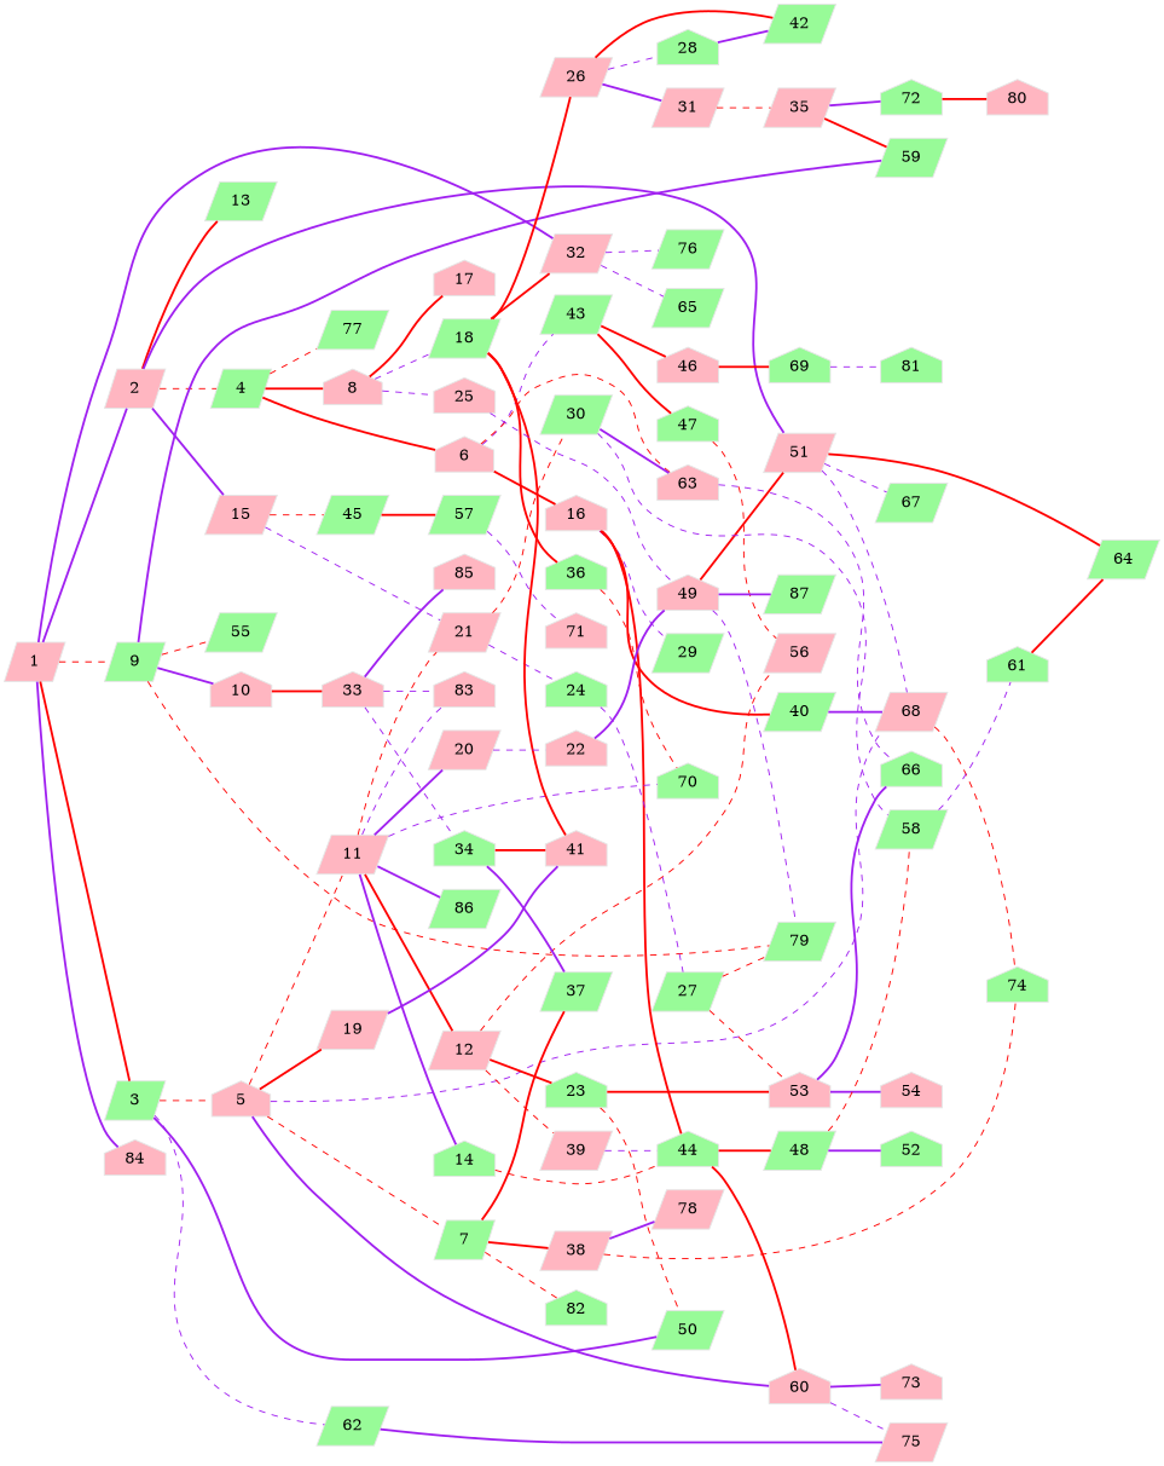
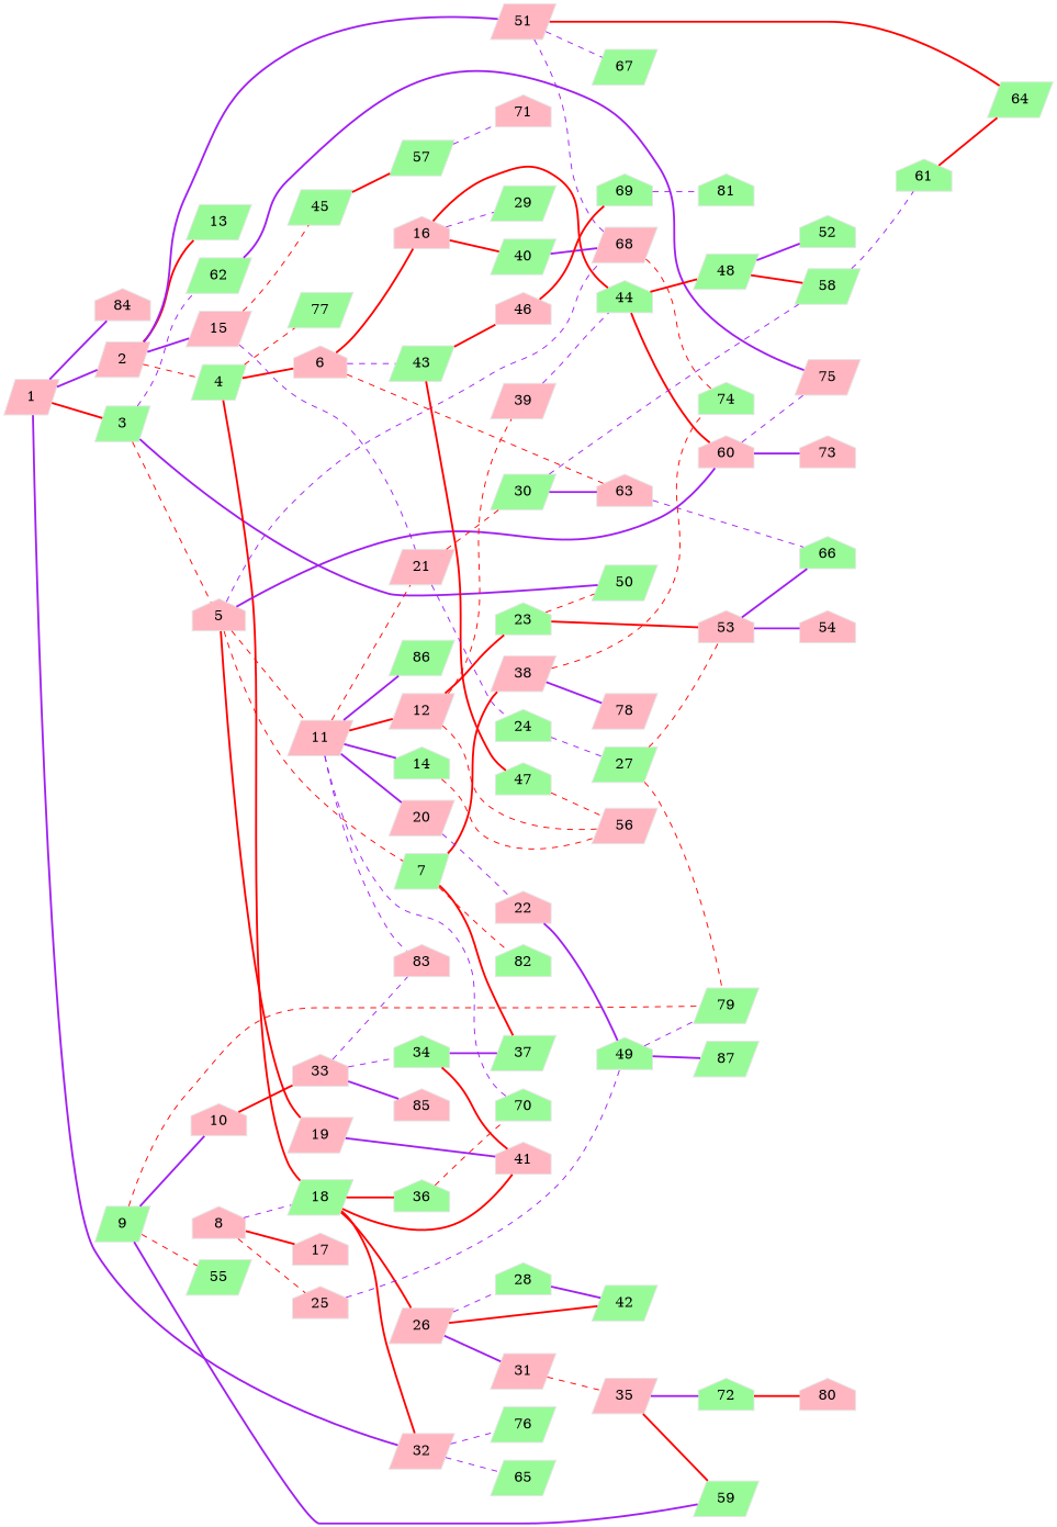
  graph {
    rankdir=LR
    node [color=gray90 fillcolor=palegreen shape=parallelogram style=filled]
    edge [color=red style=bold]
    1 [fillcolor=lightpink]
    2 [fillcolor=lightpink]
    3
    9
    32 [fillcolor=lightpink]
    84 [fillcolor=lightpink shape=house]
    4
    13
    15 [fillcolor=lightpink]
    51 [fillcolor=lightpink]
    5 [fillcolor=lightpink shape=house]
    50
    62
    10 [fillcolor=lightpink shape=house]
    55
    59
    79
    65
    76
    6 [fillcolor=lightpink shape=house]
    8 [fillcolor=lightpink shape=house]
    77
    16 [fillcolor=lightpink shape=house]
    43
    63 [fillcolor=lightpink shape=house]
    21 [fillcolor=lightpink]
    45
    68 [fillcolor=lightpink]
    64
    67
    7
    11 [fillcolor=lightpink]
    19 [fillcolor=lightpink]
    60 [fillcolor=lightpink shape=house]
    75 [fillcolor=lightpink]
    17 [fillcolor=lightpink shape=house]
    18
    25 [fillcolor=lightpink shape=house]
    82 [shape=house]
    37
    38 [fillcolor=lightpink]
    12 [fillcolor=lightpink]
    14 [shape=house]
    20 [fillcolor=lightpink]
    70 [shape=house]
    83 [fillcolor=lightpink shape=house]
    86
    41 [fillcolor=lightpink shape=house]
    73 [fillcolor=lightpink shape=house]
    74 [shape=house]
    29
    40
    44 [shape=house]
    46 [fillcolor=lightpink shape=house]
    47 [shape=house]
    66 [shape=house]
    78 [fillcolor=lightpink]
    26 [fillcolor=lightpink]
    36 [shape=house]
-   49 [fillcolor=lightpink shape=house]
+   49 [shape=house]
    33 [fillcolor=lightpink shape=house]
    34 [shape=house]
    85 [fillcolor=lightpink shape=house]
    23 [shape=house]
    39 [fillcolor=lightpink]
    56 [fillcolor=lightpink]
    22 [fillcolor=lightpink shape=house]
    24 [shape=house]
    30
    53 [fillcolor=lightpink shape=house]
    57
    48
    28 [shape=house]
    31 [fillcolor=lightpink]
    42
    27
    58
    87
    54 [fillcolor=lightpink shape=house]
    35 [fillcolor=lightpink]
    61 [shape=house]
    72 [shape=house]
    80 [fillcolor=lightpink shape=house]
    69 [shape=house]
    52 [shape=house]
    71 [fillcolor=lightpink shape=house]
    81 [shape=house]
    1 -- 2 [color=purple]
    1 -- 3
-   1 -- 9 [style=dashed]
    1 -- 32 [color=purple]
    1 -- 84 [color=purple]
    2 -- 4 [style=dashed]
    2 -- 13
    2 -- 15 [color=purple]
    2 -- 51 [color=purple]
    3 -- 5 [style=dashed]
    3 -- 50 [color=purple]
    3 -- 62 [color=purple style=dashed]
    9 -- 10 [color=purple]
    9 -- 55 [style=dashed]
    9 -- 59 [color=purple]
    9 -- 79 [style=dashed]
    32 -- 65 [color=purple style=dashed]
    32 -- 76 [color=purple style=dashed]
    4 -- 6
-   4 -- 8
+   4 -- 18
    4 -- 77 [style=dashed]
    15 -- 21 [color=purple style=dashed]
    15 -- 45 [style=dashed]
    51 -- 68 [color=purple style=dashed]
    51 -- 64
    51 -- 67 [color=purple style=dashed]
    5 -- 68 [color=purple style=dashed]
    5 -- 7 [style=dashed]
    5 -- 11 [style=dashed]
    5 -- 19
    5 -- 60 [color=purple]
    62 -- 75 [color=purple]
    10 -- 33
    6 -- 16
    6 -- 43 [color=purple style=dashed]
    6 -- 63 [style=dashed]
    8 -- 17
    8 -- 18 [color=purple style=dashed]
-   8 -- 25 [color=purple style=dashed]
+   8 -- 25 [style=dashed]
    16 -- 29 [color=purple style=dashed]
    16 -- 40
    16 -- 44
    43 -- 46
    43 -- 47
    63 -- 66 [color=purple style=dashed]
    21 -- 24 [color=purple style=dashed]
    21 -- 30 [style=dashed]
    45 -- 57
    68 -- 74 [style=dashed]
    7 -- 82 [style=dashed]
    7 -- 37
    7 -- 38
    11 -- 21 [style=dashed]
    11 -- 12
    11 -- 14 [color=purple]
    11 -- 20 [color=purple]
    11 -- 70 [color=purple style=dashed]
    11 -- 83 [color=purple style=dashed]
    11 -- 86 [color=purple]
    19 -- 41 [color=purple]
    60 -- 75 [color=purple style=dashed]
    60 -- 73 [color=purple]
    18 -- 32
    18 -- 41
    18 -- 26
    18 -- 36
    25 -- 49 [color=purple style=dashed]
    38 -- 74 [style=dashed]
    38 -- 78 [color=purple]
    12 -- 23
    12 -- 39 [style=dashed]
    12 -- 56 [style=dashed]
-   14 -- 44 [style=dashed]
+   14 -- 56 [style=dashed]
    20 -- 22 [color=purple style=dashed]
    40 -- 68 [color=purple]
    44 -- 60
    44 -- 48
    46 -- 69
    47 -- 56 [style=dashed]
    26 -- 28 [color=purple style=dashed]
    26 -- 31 [color=purple]
    26 -- 42
    36 -- 70 [style=dashed]
-   49 -- 51
    49 -- 79 [color=purple style=dashed]
    49 -- 87 [color=purple]
    33 -- 83 [color=purple style=dashed]
    33 -- 34 [color=purple style=dashed]
    33 -- 85 [color=purple]
    34 -- 37 [color=purple]
    34 -- 41
    23 -- 50 [style=dashed]
    23 -- 53
    39 -- 44 [color=purple style=dashed]
    22 -- 49 [color=purple]
    24 -- 27 [color=purple style=dashed]
    30 -- 63 [color=purple]
    30 -- 58 [color=purple style=dashed]
    53 -- 66 [color=purple]
    53 -- 54 [color=purple]
    57 -- 71 [color=purple style=dashed]
-   48 -- 58 [style=dashed]
+   48 -- 58
    48 -- 52 [color=purple]
    28 -- 42 [color=purple]
    31 -- 35 [style=dashed]
    27 -- 79 [style=dashed]
    27 -- 53 [style=dashed]
    58 -- 61 [color=purple style=dashed]
    35 -- 59
    35 -- 72 [color=purple]
    61 -- 64
    72 -- 80
    69 -- 81 [color=purple style=dashed]
  }
